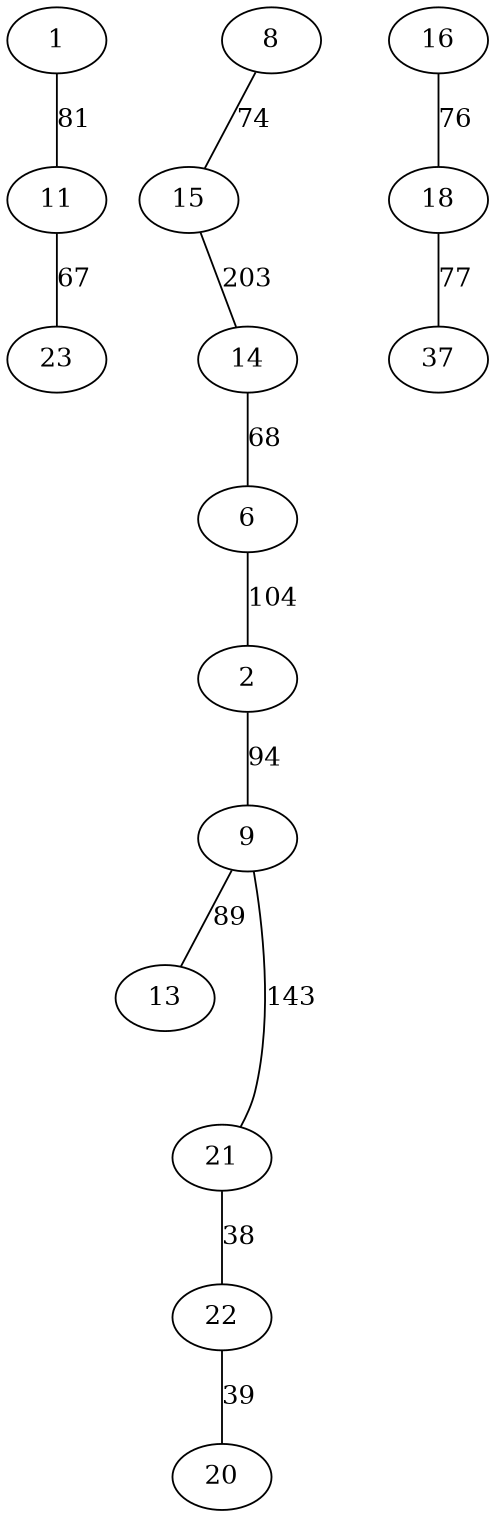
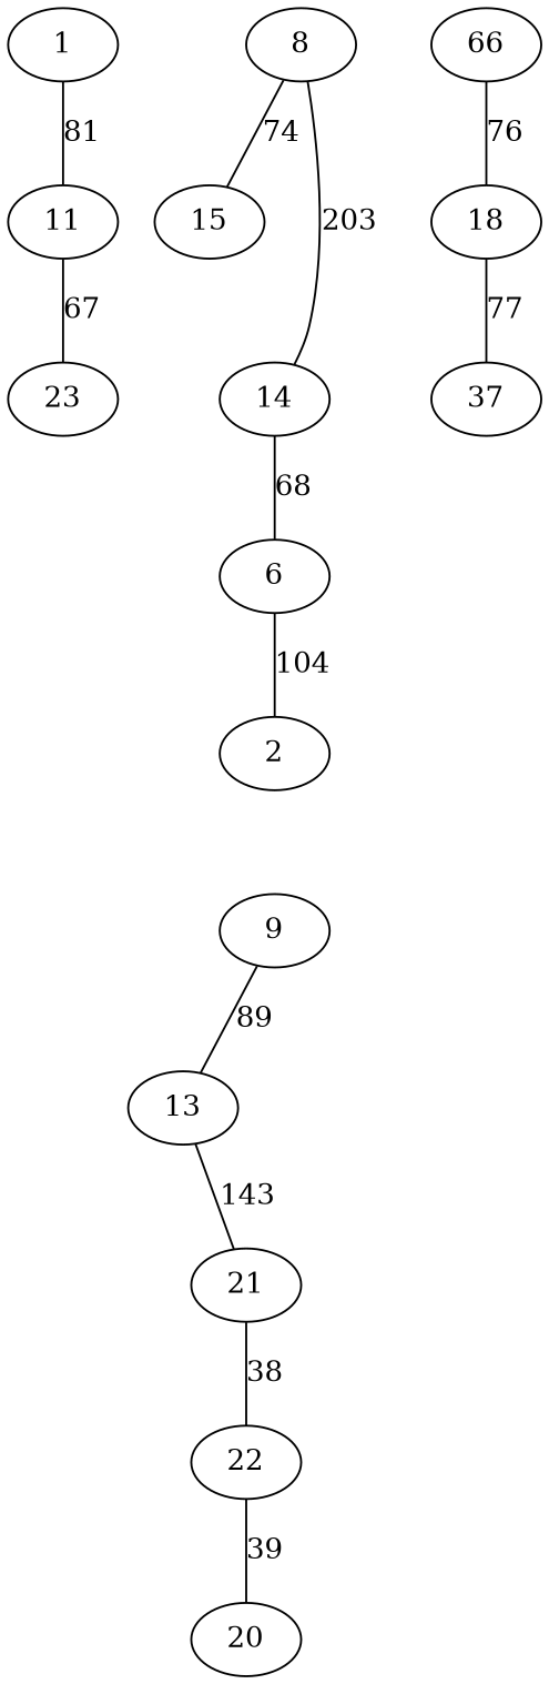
  graph {
    1
    11
    23
    8
    15
-   16
+   16 [label=66]
    18
    n8 [label=37]
    14
    6
    n11 [label=2]
    9
    13
    21
    22
    20
    1 -- 11 [label=81]
    11 -- 23 [label=67]
    8 -- 15 [label=74]
-   15 -- 14 [label=203]
+   8 -- 14 [label=203]
    16 -- 18 [label=76]
    18 -- n8 [label=77]
    14 -- 6 [label=68]
    6 -- n11 [label=104]
-   n11 -- 9 [label=94]
    9 -- 13 [label=89]
-   9 -- 21 [label=143]
+   13 -- 21 [label=143]
    21 -- 22 [label=38]
    22 -- 20 [label=39]
  }
